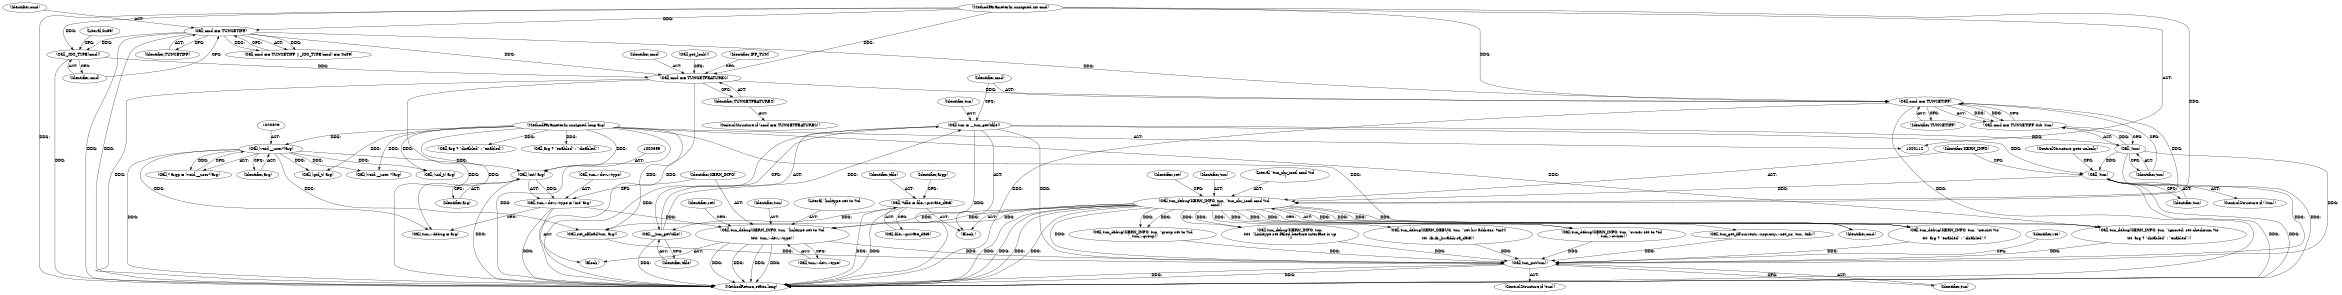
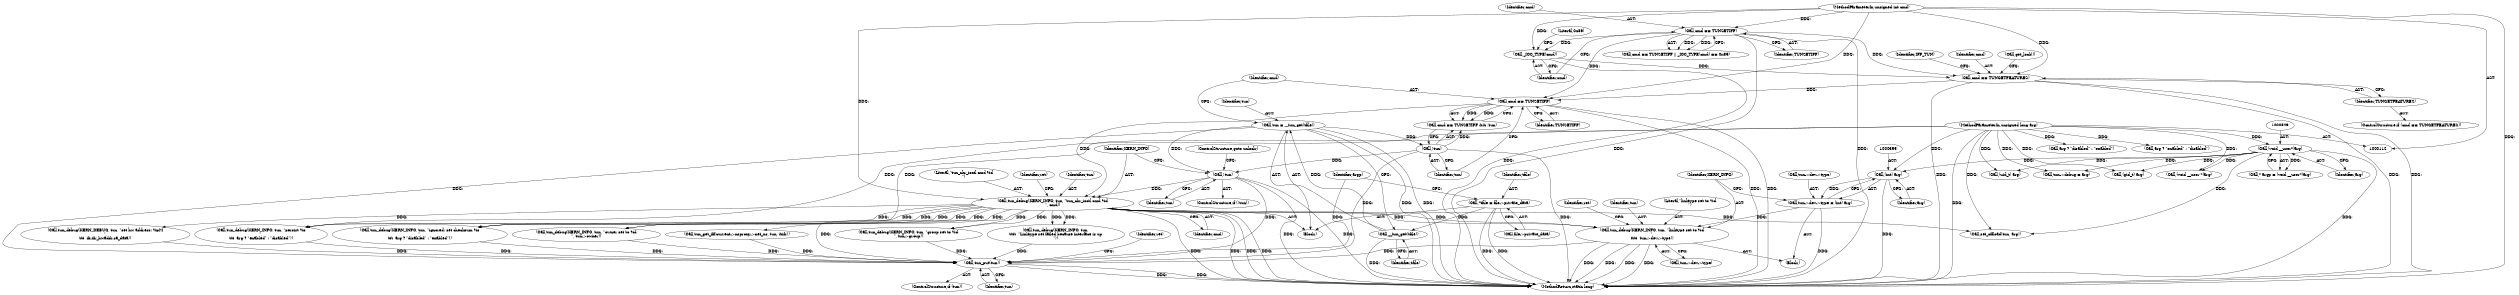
  digraph {
    n1 [label="(Call,tun_debug(KERN_INFO, tun, \"linktype set to %d\n\",\n\t\t\t\t  tun->dev->type))"]
    n2 [label="(Call,tun_put(tun))"]
    n3 [label="(Block,)"]
    n4 [label="(MethodReturn,static long)"]
    n5 [label="(Call,tun->dev->type)"]
    n6 [label="(ControlStructure,if (tun))"]
    n7 [label="(Identifier,tun)"]
    n8 [label="(Call,tun_debug(KERN_INFO, tun, \"tun_chr_ioctl cmd %d\n\", cmd))"]
    n9 [label="(Identifier,cmd)"]
    n10 [label="(Call,tun_debug(KERN_INFO, tun,\n\t\t\t\t  \"Linktype set failed because interface is up\n\"))"]
    n11 [label="(Call,tun_debug(KERN_INFO, tun, \"persist %s\n\",\n\t\t\t  arg ? \"enabled\" : \"disabled\"))"]
    n12 [label="(Call,tun_debug(KERN_DEBUG, tun, \"set hw address: %pM\n\",\n\t\t\t  ifr.ifr_hwaddr.sa_data))"]
    n13 [label="(Call,tun_debug(KERN_INFO, tun, \"ignored: set checksum %s\n\",\n\t\t\t  arg ? \"disabled\" : \"enabled\"))"]
    n14 [label="(Block,)"]
    n15 [label="(Call,tun_debug(KERN_INFO, tun, \"owner set to %d\n\", tun->owner))"]
    n16 [label="(Call,tun_get_iff(current->nsproxy->net_ns, tun, &ifr))"]
    n17 [label="(Call,set_offload(tun, arg))"]
    n18 [label="(Call,tun_debug(KERN_INFO, tun, \"group set to %d\n\", tun->group))"]
    n19 [label="(Call,!tun)"]
    n20 [label="(Identifier,tun)"]
    n21 [label="(ControlStructure,if (!tun))"]
    n22 [label="(Call,!tun)"]
    n23 [label="(Call,cmd == TUNSETIFF && !tun)"]
    n24 [label="(Identifier,tun)"]
    n25 [label="(Call,cmd == TUNSETIFF)"]
    n26 [label="(Call,tun = __tun_get(tfile))"]
    n27 [label="(Call,__tun_get(tfile))"]
    n28 [label="(Identifier,tfile)"]
    n29 [label="(Call,*tfile = file->private_data)"]
    n30 [label="(Call,file->private_data)"]
    n31 [label="(Identifier,TUNSETIFF)"]
    n32 [label="(Call,cmd == TUNGETFEATURES)"]
    n33 [label="(Identifier,TUNGETFEATURES)"]
    n34 [label="(ControlStructure,if (cmd == TUNGETFEATURES))"]
    n35 [label="(Call,cmd == TUNSETIFF)"]
    n36 [label="(Call,_IOC_TYPE(cmd))"]
    n37 [label="(Call,cmd == TUNSETIFF || _IOC_TYPE(cmd) == 0x89)"]
    n38 [label="(Identifier,TUNSETIFF)"]
    n39 [label="(Identifier,cmd)"]
    n40 [label="(MethodParameterIn,unsigned int cmd)"]
    1000112
    n42 [label="(Call,tun->dev->type = (int) arg)"]
    n43 [label="(Call,(int) arg)"]
    n44 [label="(Identifier,arg)"]
    n45 [label="(Call,(void __user*)arg)"]
    n46 [label="(Call,* argp = (void __user*)arg)"]
    n47 [label="(Call,(gid_t) arg)"]
    n48 [label="(Call,(void __user *)arg)"]
    n49 [label="(Call,(uid_t) arg)"]
    n50 [label="(Call,tun->debug = arg)"]
    n51 [label="(Identifier,arg)"]
    n52 [label="(MethodParameterIn,unsigned long arg)"]
    n53 [label="(Call,arg ? \"disabled\" : \"enabled\")"]
    n54 [label="(Call,arg ? \"enabled\" : \"disabled\")"]
    n55 [label="(Identifier,ret)"]
    n56 [label="(Identifier,tun)"]
    n57 [label="(Call,tun->dev->type)"]
    n58 [label="(Identifier,KERN_INFO)"]
    n59 [label="(Identifier,cmd)"]
    n60 [label="(Identifier,cmd)"]
    n61 [label="(Identifier,argp)"]
    n62 [label="(Identifier,KERN_INFO)"]
    n63 [label="(Identifier,cmd)"]
    n64 [label="(Call,get_lock())"]
    n65 [label="(Identifier,ret)"]
    n66 [label="(Identifier,tfile)"]
    n67 [label="(Identifier,tun)"]
    n68 [label="(ControlStructure,goto unlock;)"]
    n69 [label="(Identifier,IFF_TUN)"]
    n70 [label="(Identifier,ret)"]
    n71 [label="(Identifier,tun)"]
    n72 [label="(Literal,\"linktype set to %d\n\")"]
    n73 [label="(Literal,\"tun_chr_ioctl cmd %d\n\")"]
    n74 [label="(Literal,0x89)"]
    1000355
    n76 [label=1000529]
    n1 -> n2 [label="DDG: "]
    n1 -> n3 [label="AST: "]
    n1 -> n4 [label="DDG: "]
    n1 -> n4 [label="DDG: "]
    n1 -> n4 [label="DDG: "]
    n1 -> n4 [label="DDG: "]
    n1 -> n5 [label="CFG: "]
    n2 -> n4 [label="DDG: "]
    n2 -> n4 [label="DDG: "]
    n2 -> n6 [label="AST: "]
    n2 -> n7 [label="CFG: "]
    n5 -> n1 [label="AST: "]
    n7 -> n2 [label="AST: "]
    n8 -> n1 [label="DDG: "]
    n8 -> n1 [label="DDG: "]
    n8 -> n2 [label="DDG: "]
    n8 -> n4 [label="DDG: "]
    n8 -> n4 [label="DDG: "]
    n8 -> n4 [label="DDG: "]
    n8 -> n4 [label="DDG: "]
    n8 -> n9 [label="CFG: "]
    n8 -> n10 [label="DDG: "]
    n8 -> n10 [label="DDG: "]
    n8 -> n11 [label="DDG: "]
    n8 -> n11 [label="DDG: "]
    n8 -> n12 [label="DDG: "]
    n8 -> n13 [label="DDG: "]
    n8 -> n13 [label="DDG: "]
    n8 -> n14 [label="AST: "]
    n8 -> n15 [label="DDG: "]
    n8 -> n15 [label="DDG: "]
    n8 -> n16 [label="DDG: "]
    n8 -> n17 [label="DDG: "]
    n8 -> n18 [label="DDG: "]
    n8 -> n18 [label="DDG: "]
    n9 -> n8 [label="AST: "]
    n10 -> n2 [label="DDG: "]
    n11 -> n2 [label="DDG: "]
    n12 -> n2 [label="DDG: "]
    n13 -> n2 [label="DDG: "]
    n15 -> n2 [label="DDG: "]
    n16 -> n2 [label="DDG: "]
-   n17 -> n2 [label="DDG: "]
+   n61 -> n2 [label="DDG: "]
    n18 -> n2 [label="DDG: "]
    n19 -> n2 [label="DDG: "]
    n19 -> n4 [label="DDG: "]
    n19 -> n4 [label="DDG: "]
    n19 -> n8 [label="DDG: "]
    n19 -> n20 [label="CFG: "]
    n19 -> n21 [label="AST: "]
    n20 -> n19 [label="AST: "]
    n22 -> n2 [label="DDG: "]
    n22 -> n4 [label="DDG: "]
    n22 -> n19 [label="DDG: "]
    n22 -> n23 [label="AST: "]
    n22 -> n23 [label="DDG: "]
    n22 -> n24 [label="CFG: "]
    n23 -> n22 [label="CFG: "]
    n23 -> n25 [label="CFG: "]
    n24 -> n22 [label="AST: "]
    n24 -> n25 [label="CFG: "]
    n25 -> n4 [label="DDG: "]
    n25 -> n4 [label="DDG: "]
    n25 -> n8 [label="DDG: "]
    n25 -> n23 [label="AST: "]
    n25 -> n23 [label="DDG: "]
    n25 -> n23 [label="DDG: "]
    n25 -> n31 [label="CFG: "]
    n26 -> n2 [label="DDG: "]
    n26 -> n4 [label="DDG: "]
    n26 -> n4 [label="DDG: "]
    n26 -> n14 [label="AST: "]
    n26 -> n19 [label="DDG: "]
    n26 -> n22 [label="DDG: "]
    n26 -> n27 [label="CFG: "]
    n27 -> n4 [label="DDG: "]
    n27 -> n26 [label="AST: "]
    n27 -> n26 [label="DDG: "]
    n27 -> n28 [label="CFG: "]
    n28 -> n27 [label="AST: "]
    n29 -> n4 [label="DDG: "]
    n29 -> n4 [label="DDG: "]
    n29 -> n14 [label="AST: "]
    n29 -> n27 [label="DDG: "]
    n29 -> n30 [label="CFG: "]
    n30 -> n29 [label="AST: "]
    n31 -> n25 [label="AST: "]
    n32 -> n4 [label="DDG: "]
    n32 -> n4 [label="DDG: "]
    n32 -> n4 [label="DDG: "]
    n32 -> n25 [label="DDG: "]
    n32 -> n33 [label="CFG: "]
    n33 -> n32 [label="AST: "]
    n33 -> n34 [label="AST: "]
    n35 -> n4 [label="DDG: "]
    n35 -> n4 [label="DDG: "]
    n35 -> n25 [label="DDG: "]
    n35 -> n32 [label="DDG: "]
    n35 -> n36 [label="DDG: "]
    n35 -> n37 [label="AST: "]
    n35 -> n37 [label="DDG: "]
    n35 -> n37 [label="DDG: "]
    n35 -> n38 [label="CFG: "]
    n36 -> n4 [label="DDG: "]
    n36 -> n32 [label="DDG: "]
    n36 -> n39 [label="CFG: "]
    n37 -> n35 [label="CFG: "]
    n38 -> n35 [label="AST: "]
    n39 -> n35 [label="CFG: "]
    n39 -> n36 [label="AST: "]
    n40 -> n4 [label="DDG: "]
    n40 -> n8 [label="DDG: "]
    n40 -> n25 [label="DDG: "]
    n40 -> n32 [label="DDG: "]
    n40 -> n35 [label="DDG: "]
    n40 -> n36 [label="DDG: "]
    n40 -> 1000112 [label="AST: "]
    n42 -> n1 [label="DDG: "]
    n42 -> n3 [label="AST: "]
    n42 -> n4 [label="DDG: "]
-   n42 -> n50 [label="CFG: "]
+   n42 -> n43 [label="CFG: "]
    n43 -> n4 [label="DDG: "]
    n43 -> n42 [label="AST: "]
    n43 -> n42 [label="DDG: "]
    n43 -> n44 [label="CFG: "]
    n44 -> n43 [label="AST: "]
    n45 -> n4 [label="DDG: "]
    n45 -> n17 [label="DDG: "]
    n45 -> n43 [label="DDG: "]
    n45 -> n46 [label="AST: "]
    n45 -> n46 [label="DDG: "]
    n45 -> n47 [label="DDG: "]
    n45 -> n48 [label="DDG: "]
    n45 -> n49 [label="DDG: "]
    n45 -> n50 [label="DDG: "]
    n45 -> n51 [label="CFG: "]
    n46 -> n45 [label="CFG: "]
    n51 -> n45 [label="AST: "]
    n52 -> n4 [label="DDG: "]
    n52 -> n11 [label="DDG: "]
    n52 -> n13 [label="DDG: "]
    n52 -> n17 [label="DDG: "]
    n52 -> 1000112 [label="AST: "]
    n52 -> n43 [label="DDG: "]
    n52 -> n45 [label="DDG: "]
    n52 -> n47 [label="DDG: "]
    n52 -> n48 [label="DDG: "]
    n52 -> n49 [label="DDG: "]
    n52 -> n50 [label="DDG: "]
    n52 -> n53 [label="DDG: "]
    n52 -> n54 [label="DDG: "]
    n55 -> n8 [label="CFG: "]
    n56 -> n26 [label="AST: "]
    n57 -> n42 [label="AST: "]
    n58 -> n8 [label="AST: "]
    n58 -> n19 [label="CFG: "]
    n59 -> n25 [label="AST: "]
    n59 -> n26 [label="CFG: "]
    n60 -> n35 [label="AST: "]
    n61 -> n29 [label="CFG: "]
    n62 -> n1 [label="AST: "]
    n62 -> n42 [label="CFG: "]
    n63 -> n32 [label="AST: "]
    n64 -> n32 [label="CFG: "]
    n65 -> n1 [label="CFG: "]
    n66 -> n29 [label="AST: "]
    n67 -> n8 [label="AST: "]
    n68 -> n19 [label="CFG: "]
    n69 -> n32 [label="CFG: "]
    n70 -> n2 [label="CFG: "]
    n71 -> n1 [label="AST: "]
    n72 -> n1 [label="AST: "]
    n73 -> n8 [label="AST: "]
    n74 -> n36 [label="CFG: "]
    1000355 -> n43 [label="AST: "]
    n76 -> n45 [label="AST: "]
  }
